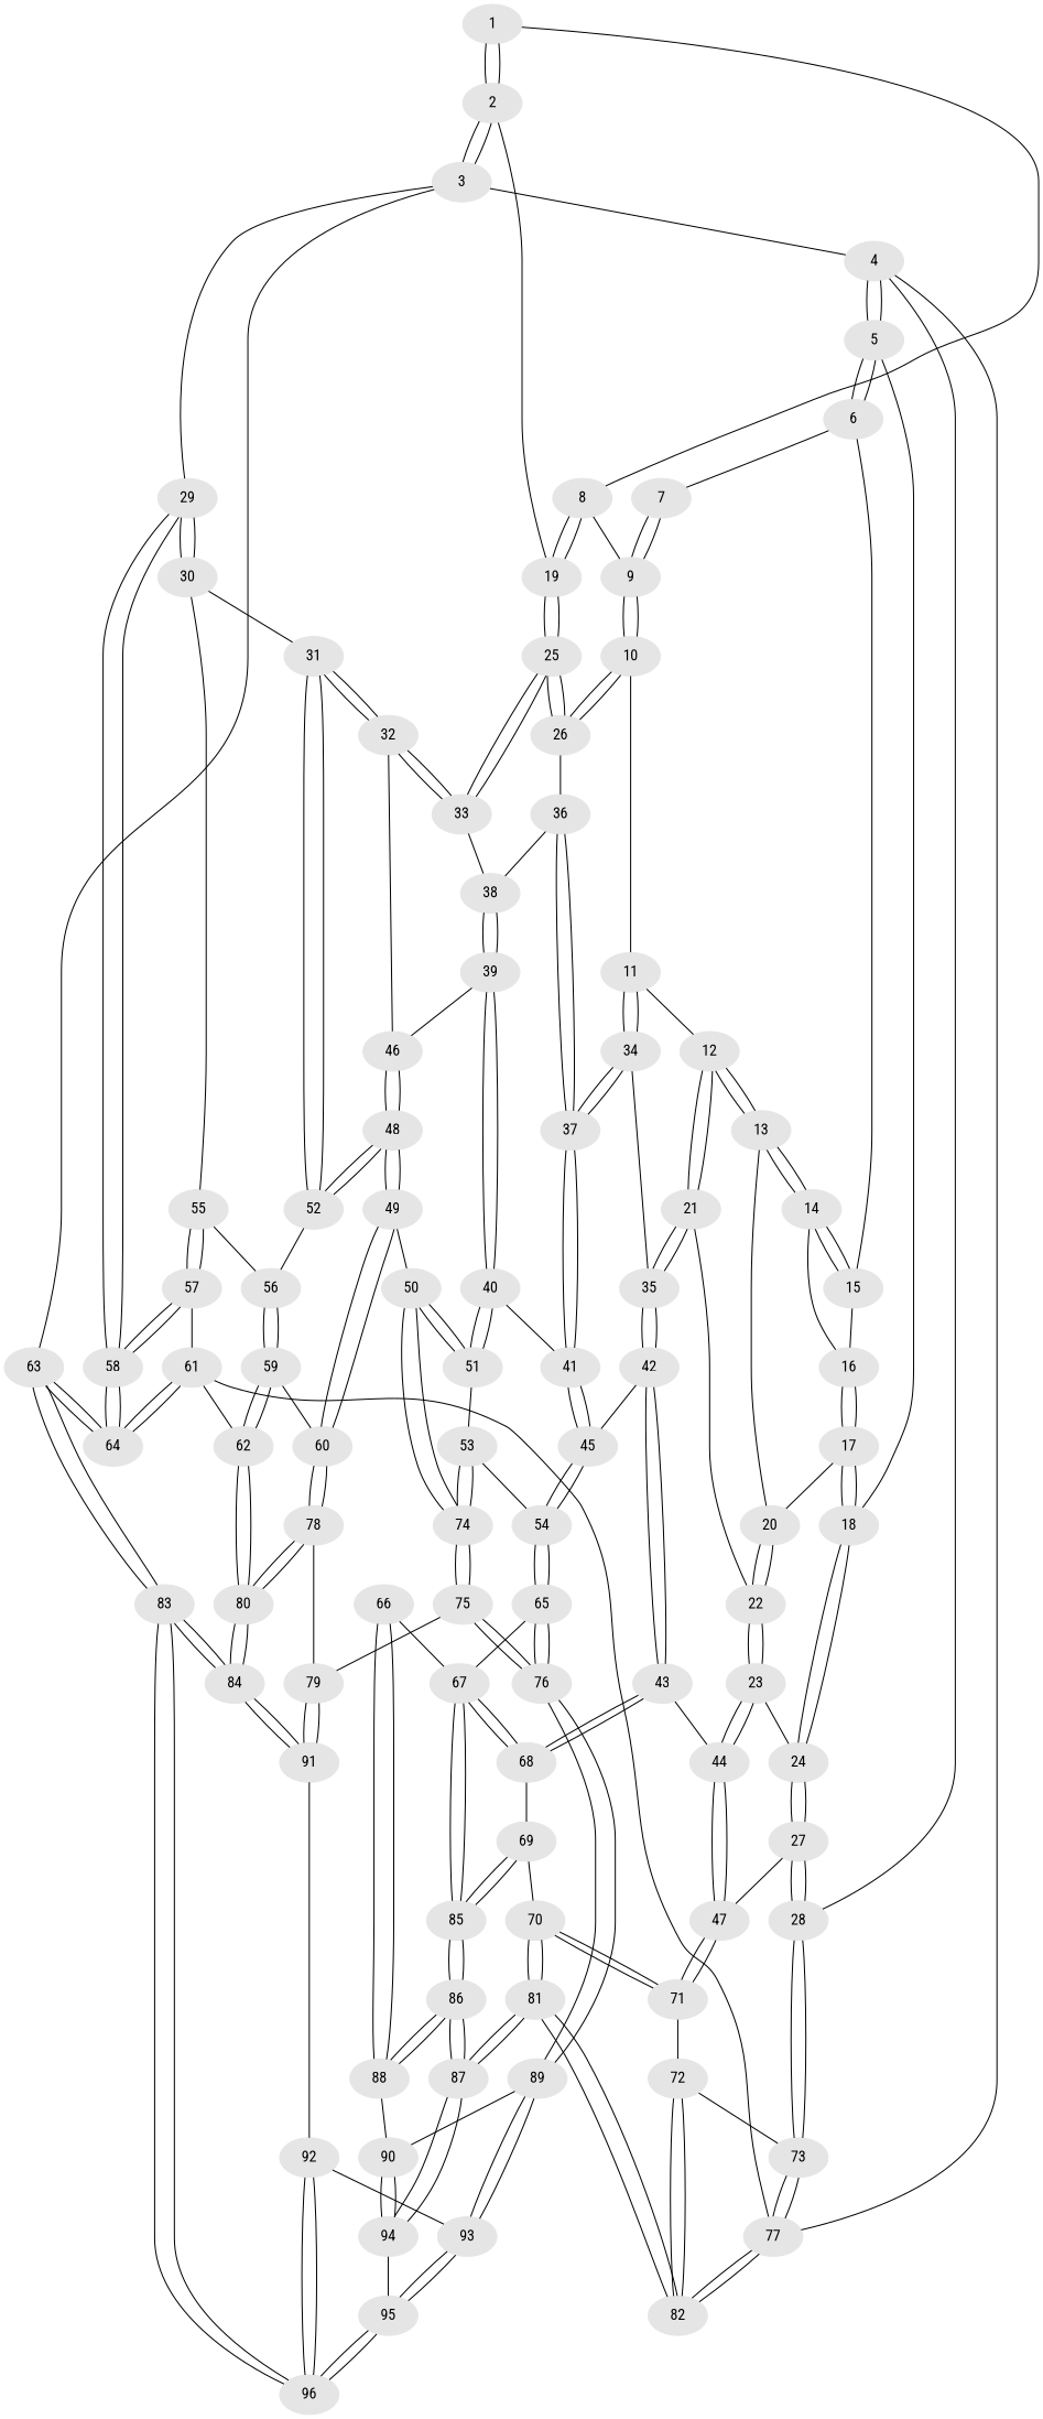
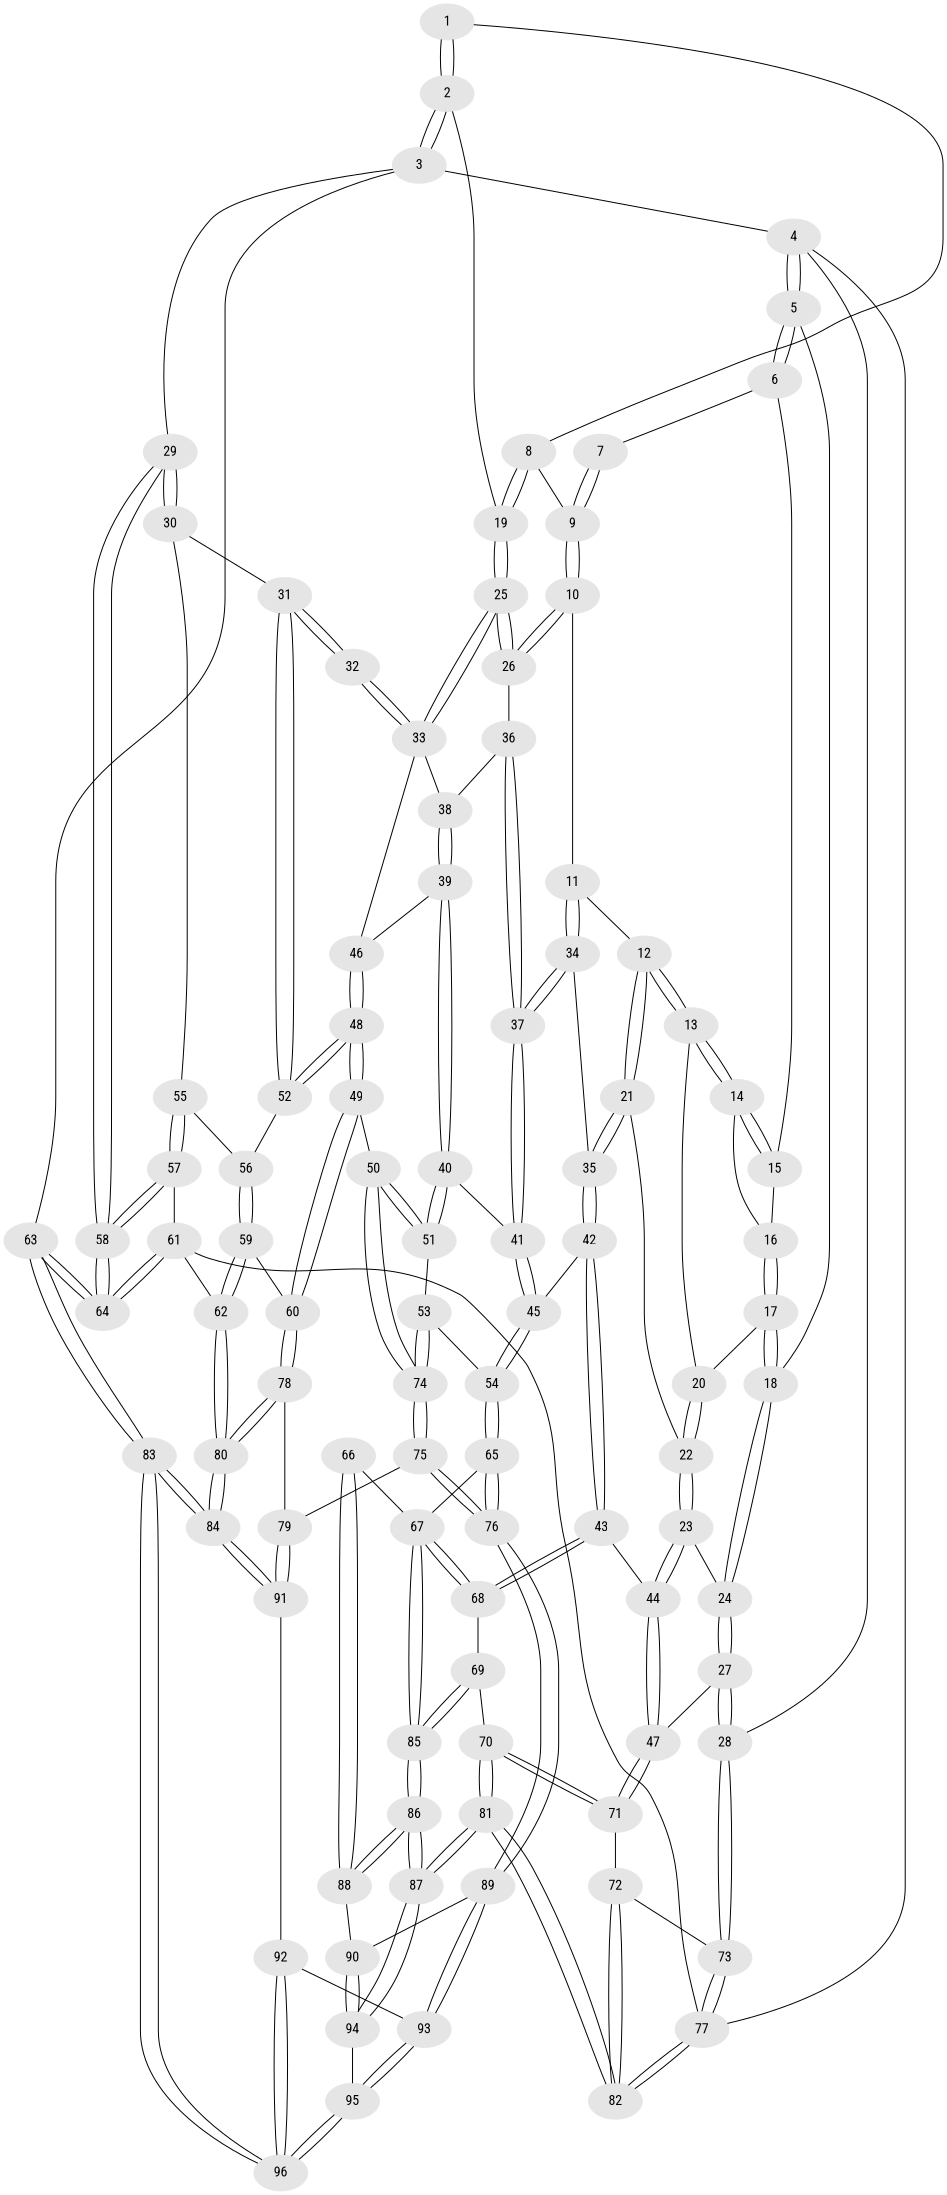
  graph {
    fontname="Roboto Condensed"
    node [color=gray90 fontname="Roboto Condensed" style=filled]
    edge [fontname="Roboto Condensed"]
    1
    2
    8
    3
    19
    9
    4
    29
    63
    25
    5
    28
    77
    30
    58
    64
    83
    6
    18
    73
    82
    7
    15
    24
    16
    10
    11
    26
    12
    34
    36
    13
    21
    35
    37
    14
    20
    22
    17
    27
    33
    23
    42
    44
    47
    38
    71
    31
    55
    32
    52
    56
    57
    46
    48
    39
    41
    45
    43
    40
    51
    53
    54
    68
    69
    65
    49
    72
    50
    60
    74
    78
    75
    59
    76
    67
    61
    62
    80
    79
    84
    96
    66
    88
    89
    85
    90
    86
    70
    81
    87
    91
    93
    92
    94
    95
    1 -- 2
    1 -- 2
    1 -- 8
    2 -- 3
    2 -- 3
    2 -- 19
    8 -- 19
    8 -- 19
    8 -- 9
    3 -- 4
    3 -- 29
    3 -- 63
    19 -- 25
    19 -- 25
    9 -- 10
    9 -- 10
    4 -- 5
    4 -- 5
    4 -- 28
    4 -- 77
    29 -- 30
    29 -- 30
    29 -- 58
    29 -- 58
    63 -- 64
    63 -- 64
    63 -- 83
    63 -- 83
    25 -- 26
    25 -- 26
    25 -- 33
    25 -- 33
    5 -- 6
    5 -- 6
    5 -- 18
    28 -- 73
    28 -- 73
    77 -- 82
    77 -- 82
    30 -- 31
    30 -- 55
    58 -- 64
    58 -- 64
    83 -- 84
    83 -- 84
    83 -- 96
    83 -- 96
    6 -- 7
    6 -- 15
    18 -- 24
    18 -- 24
    73 -- 77
    73 -- 77
    7 -- 9
    7 -- 9
    15 -- 16
    24 -- 27
    24 -- 27
    16 -- 17
    16 -- 17
    10 -- 11
    10 -- 26
    10 -- 26
    11 -- 12
    11 -- 34
    11 -- 34
    26 -- 36
    12 -- 13
    12 -- 13
    12 -- 21
    12 -- 21
    34 -- 35
    34 -- 37
    34 -- 37
    36 -- 37
    36 -- 37
    36 -- 38
    13 -- 14
    13 -- 14
    13 -- 20
    21 -- 35
    21 -- 35
    21 -- 22
    35 -- 42
    35 -- 42
    37 -- 41
    37 -- 41
    14 -- 15
    14 -- 15
    14 -- 16
    20 -- 22
    20 -- 22
    22 -- 23
    22 -- 23
    17 -- 18
    17 -- 18
    17 -- 20
    27 -- 28
    27 -- 28
    27 -- 47
    33 -- 38
    23 -- 24
    23 -- 44
    23 -- 44
    42 -- 45
    42 -- 43
    42 -- 43
    44 -- 47
    44 -- 47
    47 -- 71
    47 -- 71
    38 -- 39
    38 -- 39
    71 -- 72
    31 -- 32
    31 -- 32
    31 -- 52
    31 -- 52
    55 -- 56
    55 -- 57
    55 -- 57
    32 -- 33
    32 -- 33
-   32 -- 46
+   33 -- 46
    52 -- 56
    56 -- 59
    56 -- 59
    57 -- 58
    57 -- 58
    57 -- 61
    46 -- 48
    46 -- 48
    48 -- 52
    48 -- 52
    48 -- 49
    48 -- 49
    39 -- 46
    39 -- 40
    39 -- 40
    41 -- 45
    41 -- 45
    45 -- 54
    45 -- 54
    43 -- 44
    43 -- 68
    43 -- 68
    40 -- 41
    40 -- 51
    40 -- 51
    51 -- 53
    53 -- 54
    53 -- 74
    53 -- 74
    54 -- 65
    54 -- 65
    68 -- 69
    69 -- 85
    69 -- 85
    69 -- 70
    65 -- 76
    65 -- 76
    65 -- 67
    49 -- 50
    49 -- 60
    49 -- 60
    72 -- 73
    72 -- 82
    72 -- 82
    50 -- 51
    50 -- 51
    50 -- 74
    50 -- 74
    60 -- 78
    60 -- 78
    74 -- 75
    74 -- 75
    78 -- 80
    78 -- 80
    78 -- 79
    75 -- 76
    75 -- 76
    75 -- 79
    59 -- 60
    59 -- 62
    59 -- 62
    76 -- 89
    76 -- 89
    67 -- 68
    67 -- 68
    67 -- 85
    67 -- 85
    61 -- 77
    61 -- 64
    61 -- 64
    61 -- 62
    62 -- 80
    62 -- 80
    80 -- 84
    80 -- 84
    79 -- 91
    79 -- 91
    84 -- 91
    84 -- 91
    66 -- 67
    66 -- 88
    66 -- 88
    88 -- 90
    89 -- 90
    89 -- 93
    89 -- 93
    85 -- 86
    85 -- 86
    90 -- 94
    90 -- 94
    86 -- 88
    86 -- 88
    86 -- 87
    86 -- 87
    70 -- 71
    70 -- 71
    70 -- 81
    70 -- 81
    81 -- 82
    81 -- 82
    81 -- 87
    81 -- 87
    87 -- 94
    87 -- 94
    91 -- 92
    93 -- 95
    93 -- 95
    92 -- 96
    92 -- 96
    92 -- 93
    94 -- 95
    95 -- 96
    95 -- 96
  }
